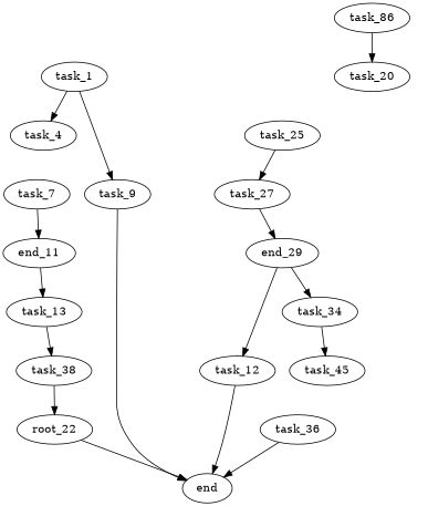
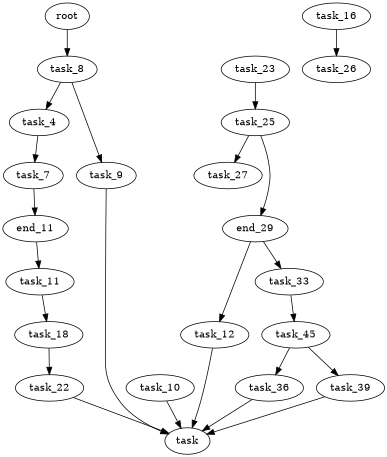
  digraph {
-   task_1
+   root
+   task_1 [label=task_8]
    task_4
    n4 [label=task_9]
    task_7
-   end
+   end [label=task]
    n7 [label=end_11]
-   task_13
-   task_18 [label=task_38]
-   task_16 [label=task_86]
-   task_20
-   task_22 [label=root_22]
+   task_10
+   task_13 [label=task_11]
+   task_18
+   task_16
+   task_20 [label=task_26]
+   task_22
+   task_23
    task_25
    task_27
    n17 [label=end_29]
    n18 [label=task_12]
-   task_33 [label=task_34]
+   task_33
    n20 [label=task_45]
    n21 [label=task_36]
+   task_39
+   root -> task_1
    task_1 -> task_4
    task_1 -> n4
+   task_4 -> task_7
    n4 -> end
    task_7 -> n7
    n7 -> task_13
+   task_10 -> end
    task_13 -> task_18
    task_18 -> task_22
    task_16 -> task_20
    task_22 -> end
+   task_23 -> task_25
    task_25 -> task_27
-   task_27 -> n17
+   task_25 -> n17
    n17 -> n18
    n17 -> task_33
    n18 -> end
    task_33 -> n20
+   n20 -> n21
+   n20 -> task_39
    n21 -> end
+   task_39 -> end
  }
